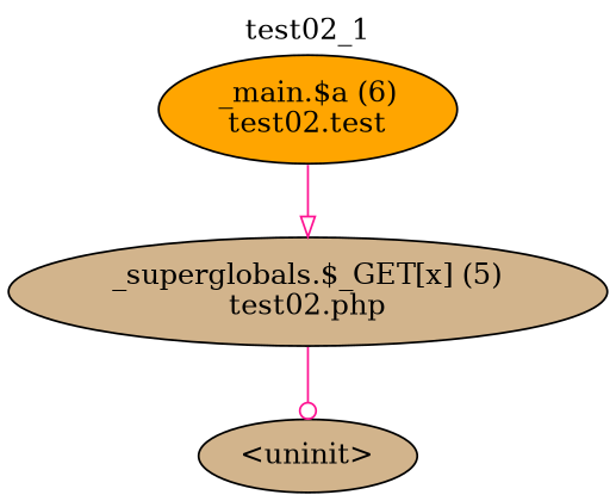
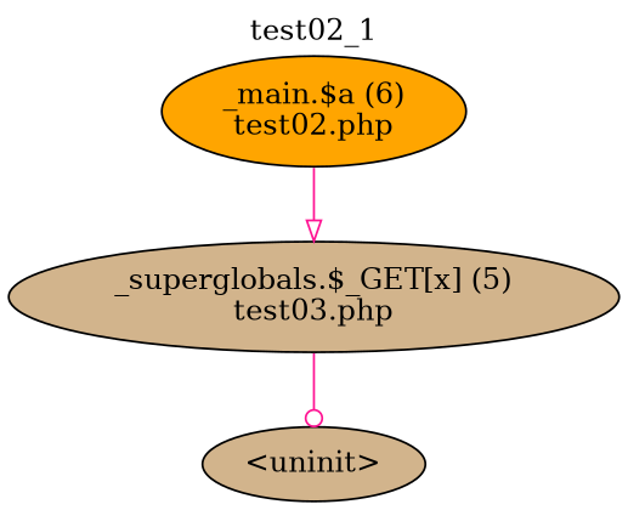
  digraph {
    label=test02_1
    labelloc=t
    node [fillcolor=tan shape=ellipse style=filled]
    edge [color=deeppink]
-   n1 [fillcolor=orange label="_main.$a (6)\ntest02.test"]
-   n2 [label="_superglobals.$_GET[x] (5)\ntest02.php"]
+   n1 [fillcolor=orange label="_main.$a (6)\ntest02.php"]
+   n2 [label="_superglobals.$_GET[x] (5)\ntest03.php"]
    n3 [label="<uninit>"]
    n1 -> n2 [arrowhead=onormal]
    n2 -> n3 [arrowhead=odot]
  }
